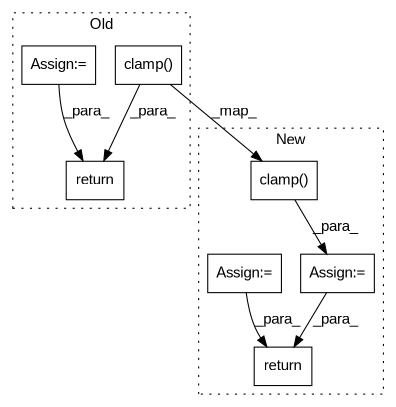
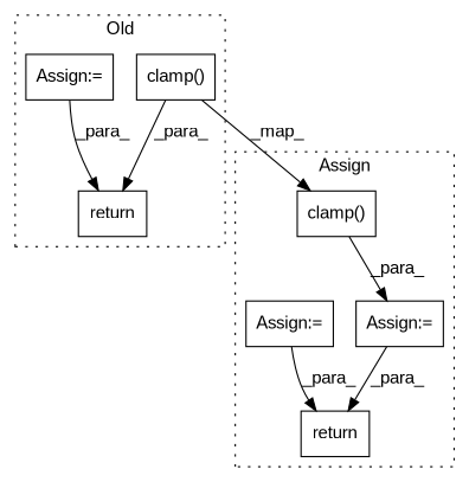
  digraph {
    fontname="Liberation Sans"
    node [a=68 l=3 shape=box fontname="Liberation Sans"]
    edge [fontname="Liberation Sans"]
    n1 [a=75 l=38 label="clamp()" s=427]
    n2 [label="Assign:=" s=424]
    n3 [a=93 l=7 label=return s=962]
    n4 [label="Assign:=" s=553]
    n5 [a=75 l=49 label="clamp()" s=357]
    n6 [a=93 l=7 label=return s=828]
    n7 [label="Assign:=" s=494]
    subgraph cluster_1 {
-     label=New
+     label=Assign
      style=dotted
      n1
      n2
      n3
      n4
    }
    subgraph cluster_2 {
      label=Old
      style=dotted
      n5
      n6
      n7
    }
    n1 -> n2 [label=_para_]
    n2 -> n3 [label=_para_]
    n4 -> n3 [label=_para_]
    n5 -> n1 [label=_map_]
    n5 -> n6 [label=_para_]
    n7 -> n6 [label=_para_]
  }
